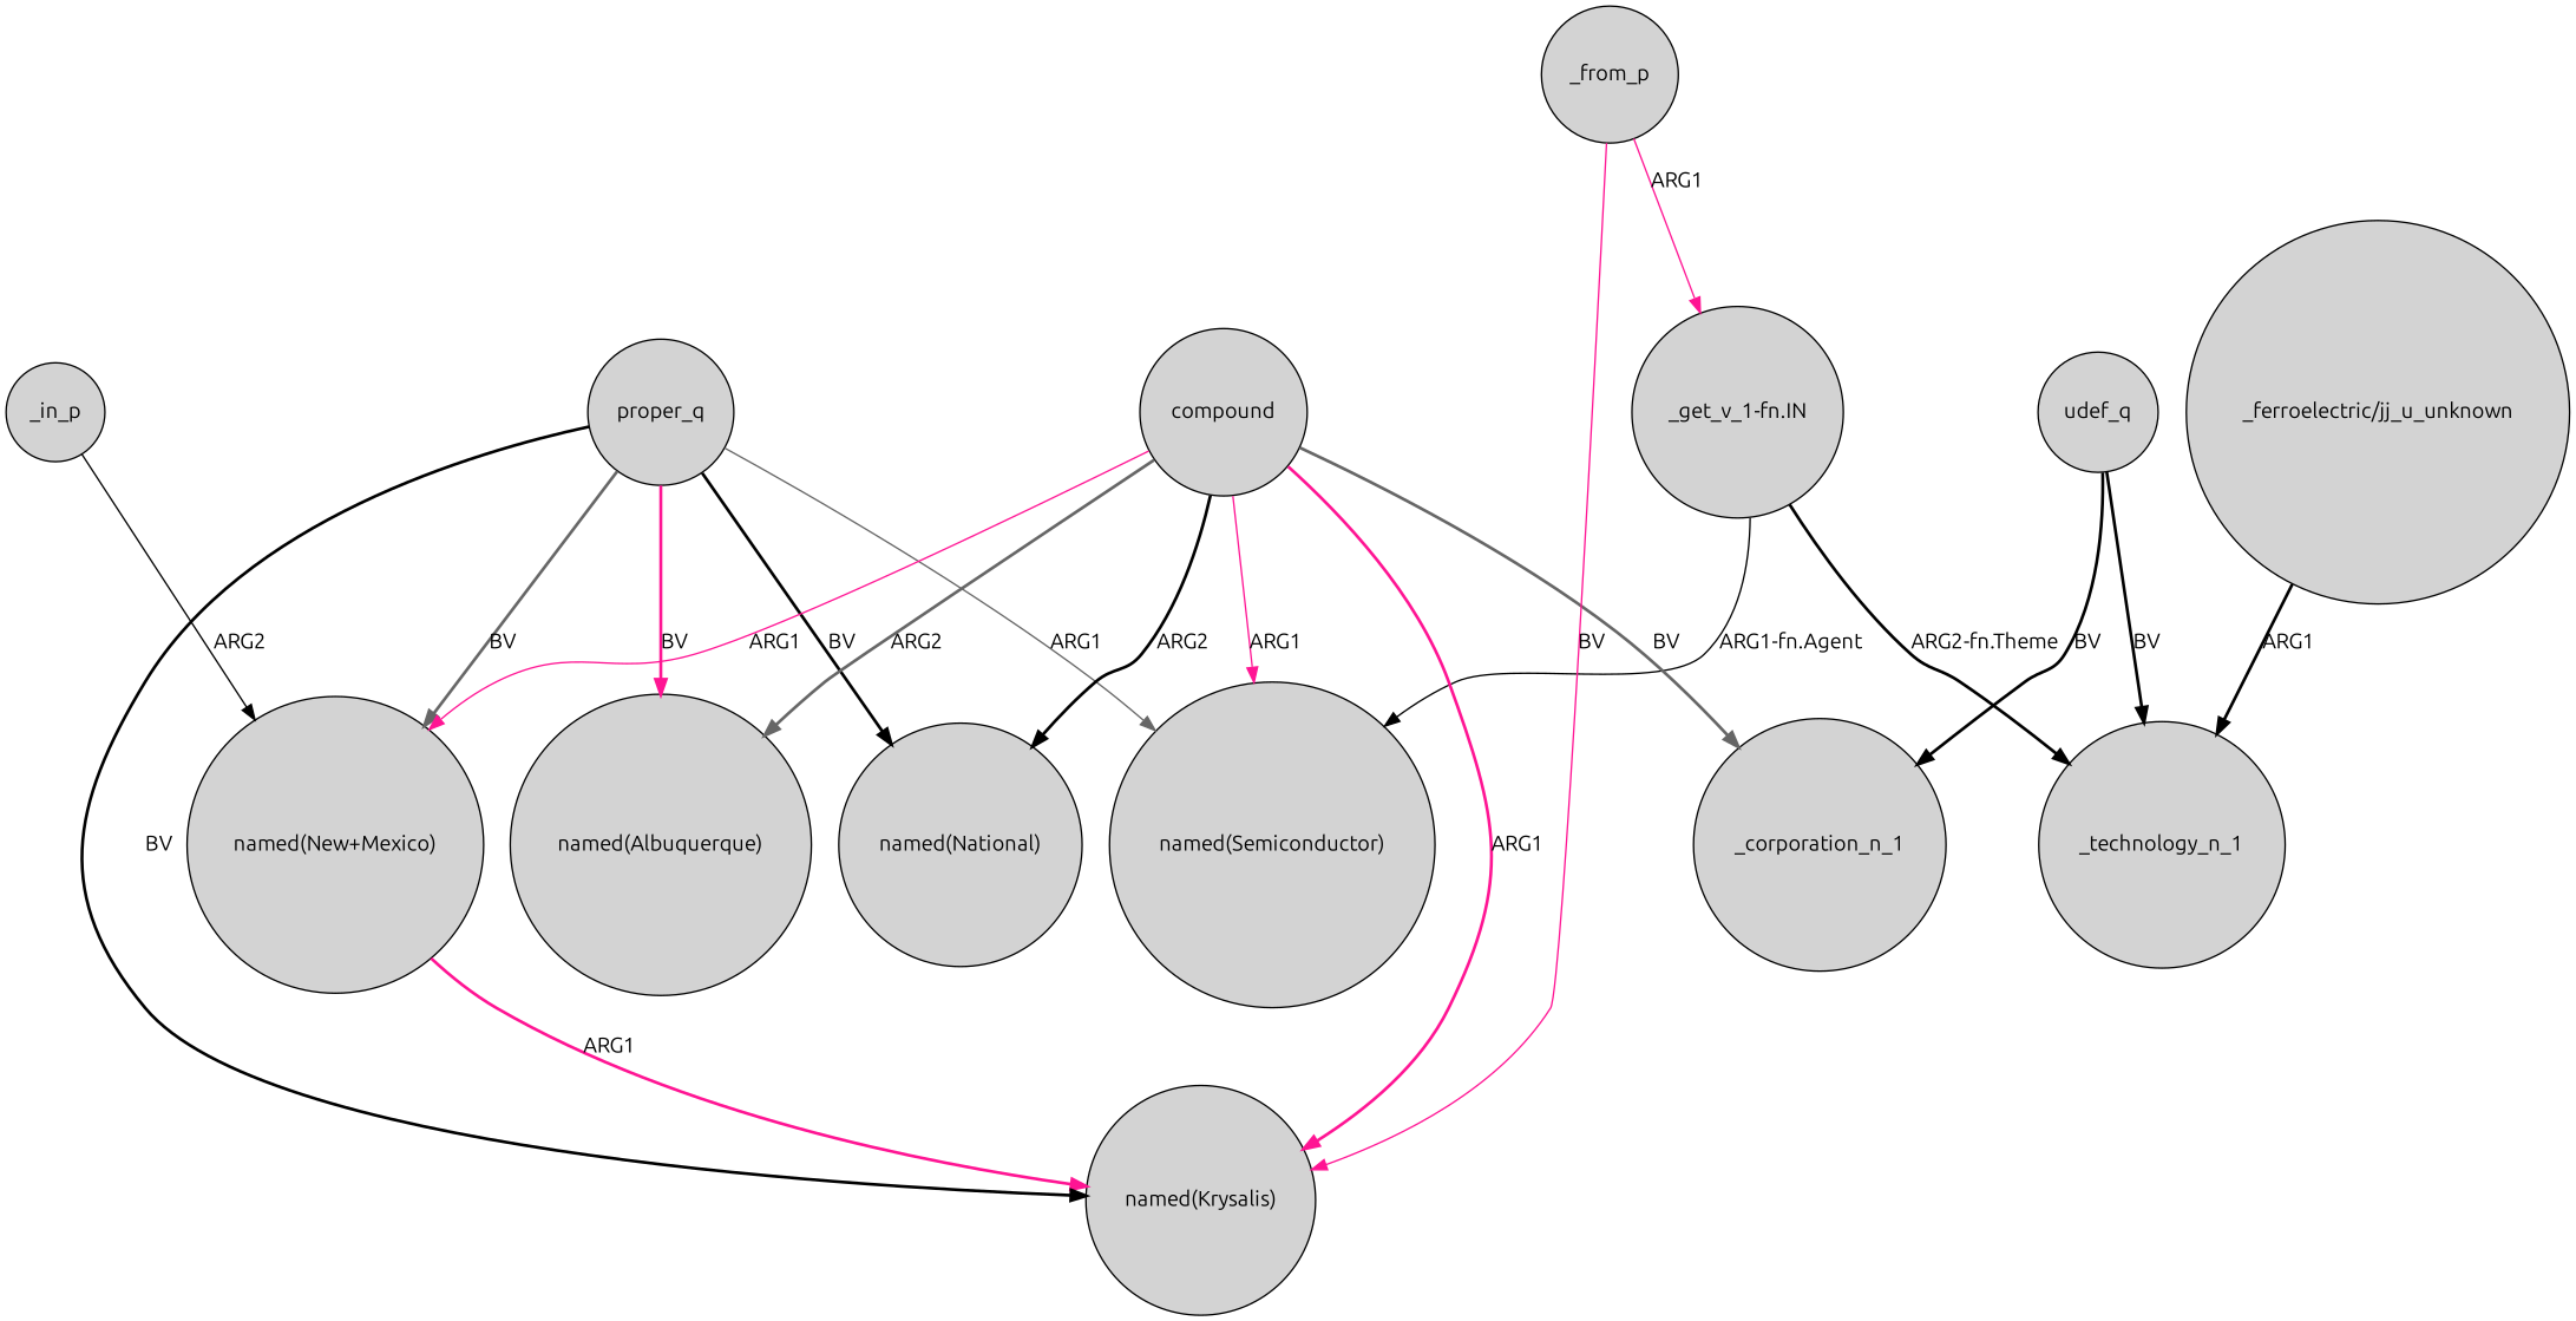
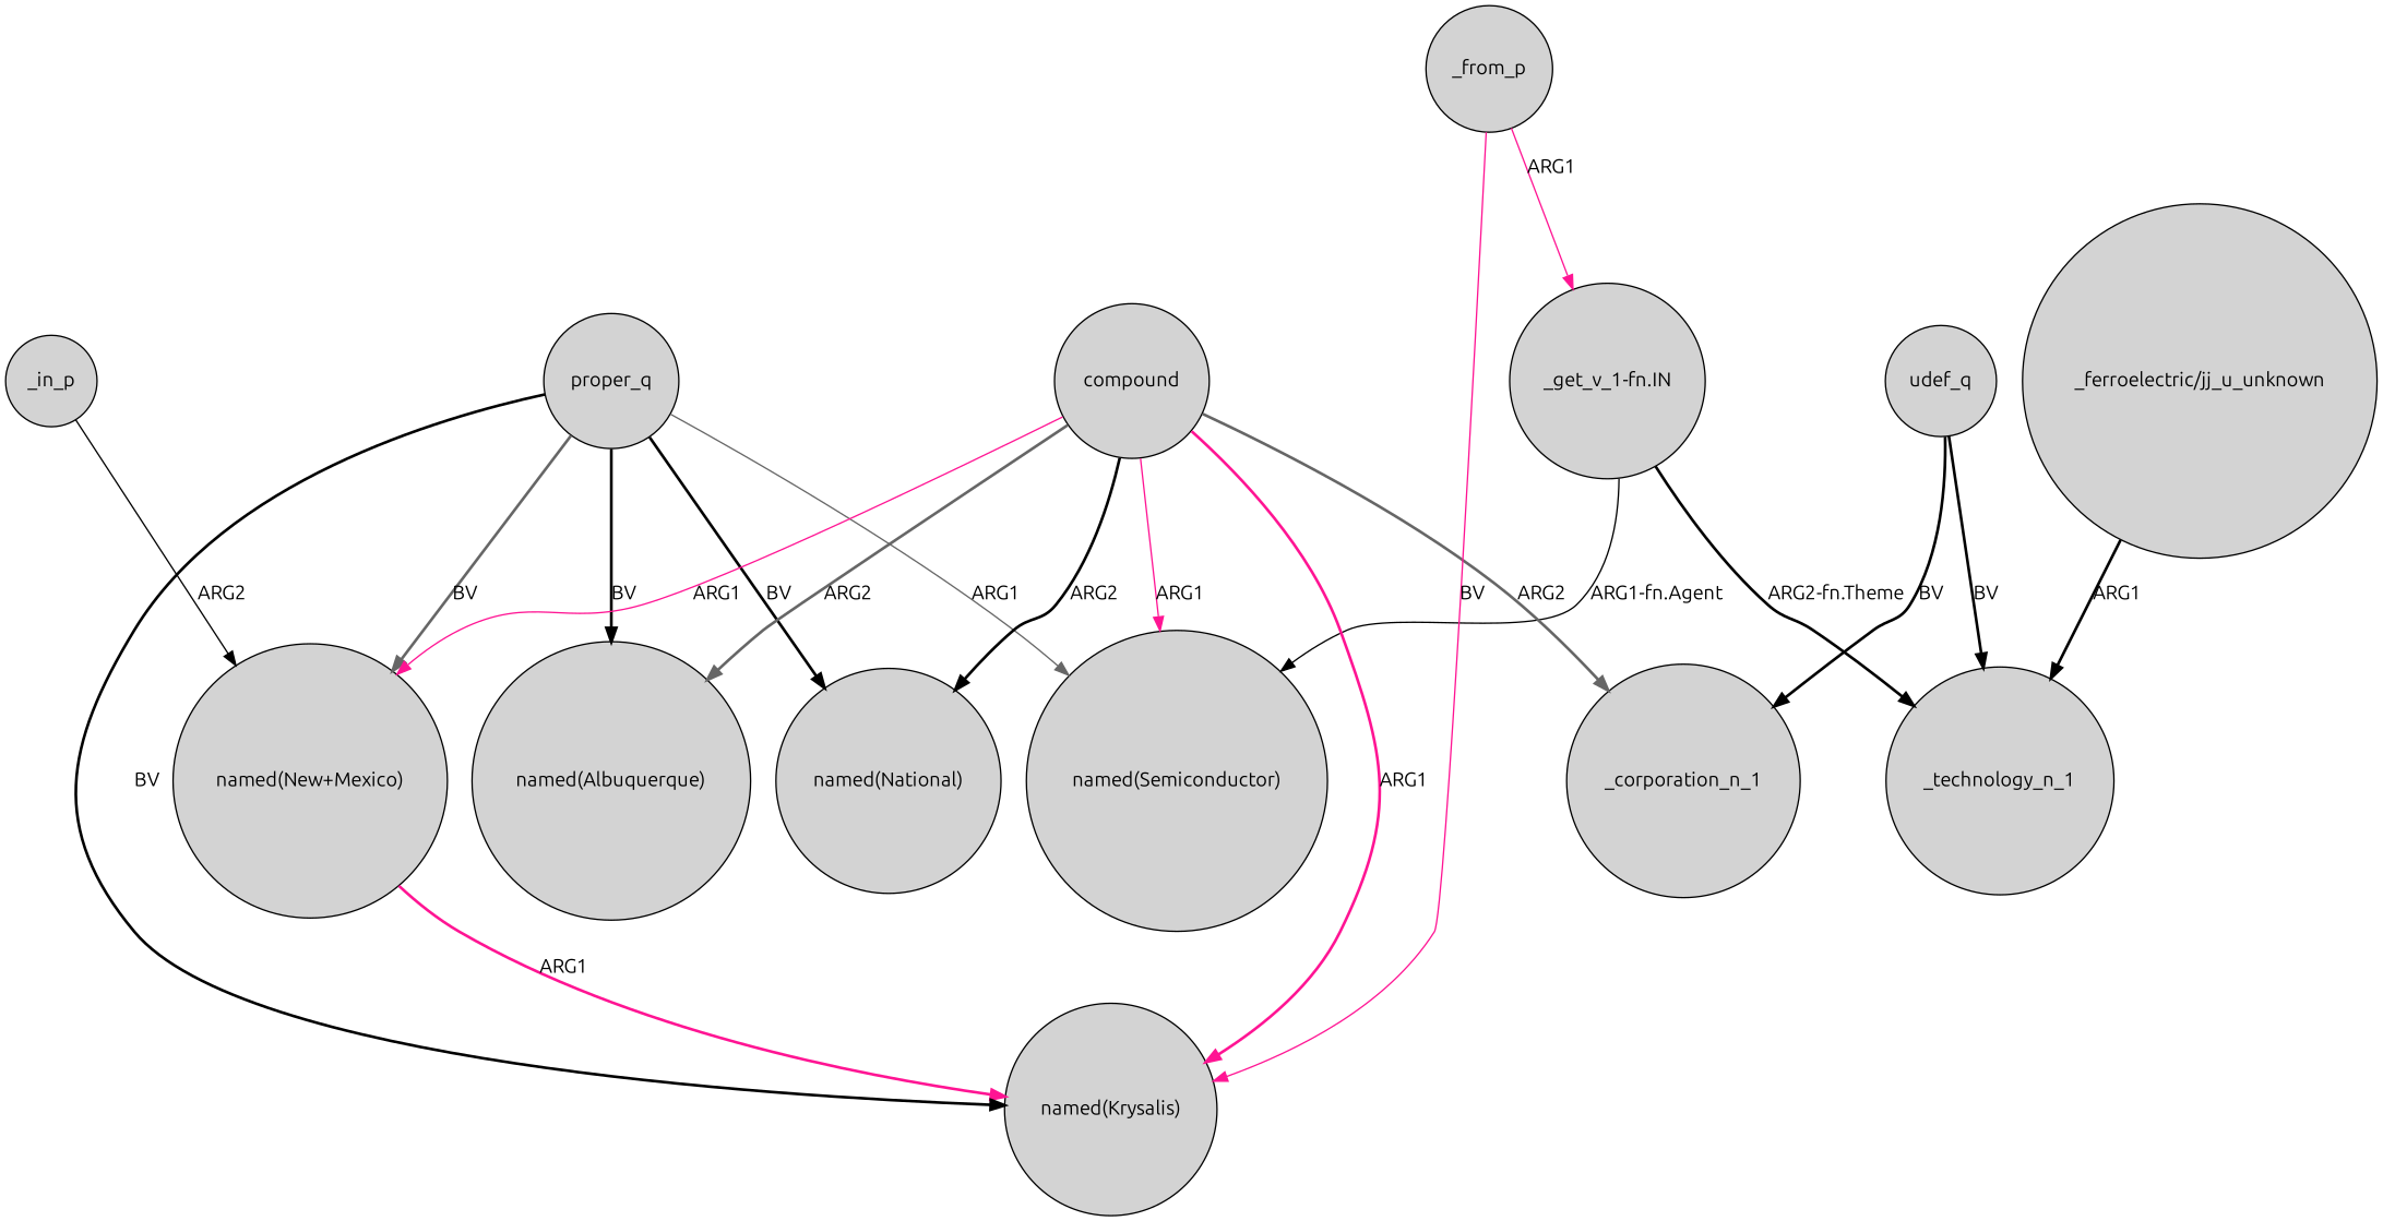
  digraph {
    fontname=Ubuntu
    node [fontname=Ubuntu shape=circle style=filled]
    edge [color=black fontname=Ubuntu style=bold]
    "_get_v_1-fn.IN"
    "named(Semiconductor)"
    _technology_n_1
    _in_p
    "named(New+Mexico)"
    "named(Krysalis)"
    proper_q
    "named(National)"
    "named(Albuquerque)"
    compound
    _corporation_n_1
    udef_q
    _from_p
    "_ferroelectric/jj_u_unknown"
    "_get_v_1-fn.IN" -> "named(Semiconductor)" [label="ARG1-fn.Agent" style=solid]
    "_get_v_1-fn.IN" -> _technology_n_1 [label="ARG2-fn.Theme"]
    _in_p -> "named(New+Mexico)" [label=ARG2 style=solid]
    "named(New+Mexico)" -> "named(Krysalis)" [color=deeppink label=ARG1]
    proper_q -> "named(Semiconductor)" [color=gray40 label=ARG1 style=solid]
    proper_q -> "named(New+Mexico)" [color=gray40 label=BV]
    proper_q -> "named(Krysalis)" [label=BV]
    proper_q -> "named(National)" [label=BV]
-   proper_q -> "named(Albuquerque)" [color=deeppink label=BV]
+   proper_q -> "named(Albuquerque)" [label=BV]
    compound -> "named(Semiconductor)" [color=deeppink label=ARG1 style=solid]
    compound -> "named(New+Mexico)" [color=deeppink label=ARG1 style=solid]
    compound -> "named(Krysalis)" [color=deeppink label=ARG1]
    compound -> "named(National)" [label=ARG2]
    compound -> "named(Albuquerque)" [color=gray40 label=ARG2]
-   compound -> _corporation_n_1 [color=gray40 label=BV]
+   compound -> _corporation_n_1 [color=gray40 label=ARG2]
    udef_q -> _technology_n_1 [label=BV]
    udef_q -> _corporation_n_1 [label=BV]
    _from_p -> "_get_v_1-fn.IN" [color=deeppink label=ARG1 style=solid]
    _from_p -> "named(Krysalis)" [color=deeppink label=BV style=solid]
    "_ferroelectric/jj_u_unknown" -> _technology_n_1 [label=ARG1]
  }
